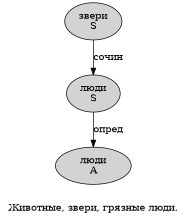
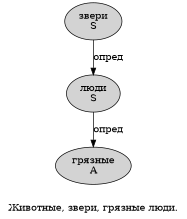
  digraph {
    label="Животные, звери, грязные люди."
    node [fillcolor=lightgray penwidth=1 shape=ellipse style=filled]
    n1 [label="звери\nS"]
    n2 [label="люди\nS"]
-   n3 [label="люди\nA"]
-   n1 -> n2 [label="сочин"]
+   n3 [label="грязные\nA"]
+   n1 -> n2 [label="опред"]
    n2 -> n3 [label="опред"]
  }
